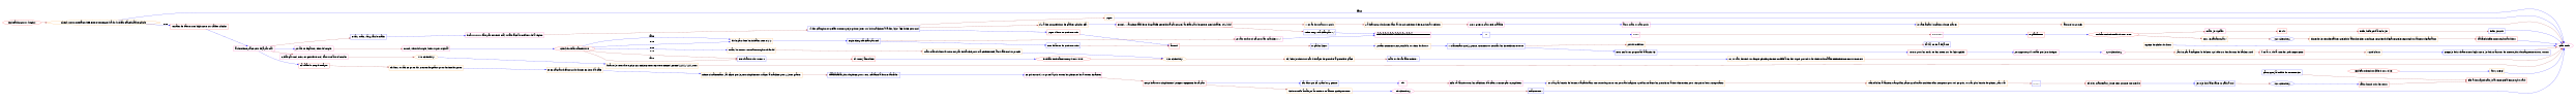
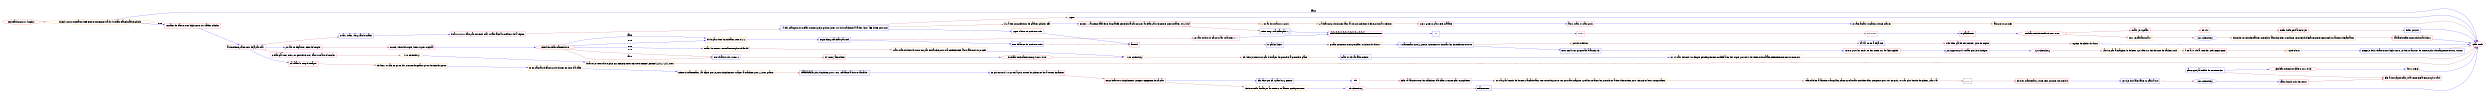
  digraph {
    fontname="DejaVu Serif"
    rankdir=LR
    node [color=darkorange fontname="DejaVu Serif" shape=box]
    edge [color=brown fontname="DejaVu Serif"]
    "AmirRank2Convo1 begins." [color=red shape=""]
    n2 [label="Check /Lotus/Interface/1999/RetroMessenger.lua for boolean PlayedCaliberChicks" shape=""]
    n3 [color=red label="t'essaies de battre mon high-score sur caliber chicks?"]
    "Chat ends." [color=deeppink shape=""]
    n5 [color=deeppink label="la deuxième place c'est déjà pas mal!"]
    n6 [color=red label="Ça valait le coup d'essayer."]
    n7 [color=deeppink label="Je vais te dépasser, tête de bougie."]
    n8 [color=blue label="Ouais, ouais, vas-y, fais le malin."]
    n9 [color=deeppink label="C'était pas moi, mec. Ou peut-être moi, dans une autre boucle?"]
    n10 [label="eh bien, tu sais ce qu'on dit, c'est en forgeant qu'on devient forgeron"]
    n11 [color=deeppink label="Ooooh, tête de bougie, hein? super original"]
    n12 [color=deeppink label="h'nawwwwww faut pas te sentir mal, tu fais face au meilleur de la région"]
    n13 [label="+10 Chemistry" shape=""]
    n14 [label="et en claquant beaucoup de thunes en jeux d'arcade"]
    n15 [color=red label="Check boolean NameFuture" shape=""]
    n16 [color=blue label="14 fois champion et c'était AVANT que je puisse jouer sur huit machines à la fois, l337 455 b055 c'est moi"]
    n17 [label="bizarre. je veux dire C'EST ÇA, RESTE LOIN DE MON HIGH SCORE SSSSSS SSSS LOL"]
    n18 [label="même si maintenant, j'ai capté que je peux simplement zzzaper la machine pour y jouer gratos."]
    n19 [label="Ouais, le \"Futur\" est tellement plus drôle lol"]
    n20 [color=blue label="Que dirais-tu de \"Zoom\"?"]
    n21 [label="dit le gars dont les initiales sont A.S.S."]
    n22 [color=red label="Super d'être un 6r05 8o11o5."]
    n23 [label="Il y a des compétitions de Caliber Chicks? Ha."]
    n24 [label="Super."]
    n25 [color=blue label="baaahahahah plus de pièces pour vous, madame la borne d'arcade!!"]
    n26 [label="ouais ouais eh bien ils ne m'ont pas embauché pour ma CRÉATIVITÉ, alors fais-moi un procès"]
    n27 [color=red label="lol zoom j'aime bien"]
    n28 [color=blue label="5up3r 53xy marchait pas mdr"]
    n29 [color=red label=attends]
    n30 [color=red label="OUAIS!! j'ai même failli être disqualifié cette fois-là parce que j'arrêtais pas de mettre mes initiales, ASS lolol"]
    n31 [color=deeppink label="ce qui est cool, vu qu'Aoi a pris toutes les pièces et les a toutes écrasées"]
    n32 [label="+20 Chemistry" shape=""]
    n33 [color=red label="Boolean AmirNameZoomy is now true." shape=""]
    n34 [color=deeppink label="Je vais te dire où ça pourrait *marcher*... ;)"]
    n35 [color=blue label="Que dirais-tu de 6r05 8o11o5?"]
    n36 [color=blue label="tu parles l33t?!"]
    n37 [color=blue label="\"Bête sexy\" marchait pas ? ;)"]
    n38 [label="... Tu as douze ans ou quoi?"]
    n39 [color=red label="ce qui était tout simplement SUPER MÉCHANT de sa part"]
    n40 [label="eh, bien joué en tout cas d'essayer de prendre la première place"]
    n41 [color=deeppink label=hahahahahahahahahahahahhahahaHAHAHAHAHHA]
-   n42 [label="putain comment c'est possible, tu viens du futur?!"]
+   n42 [label="putain comment c'est possible, tu mieux du futur?!"]
    n43 [label="y a beaucoup de choses dans la vie qui méritent d'être prises au sérieux"]
    n44 [label="Sérieux? Elle aurait pu au moins t'en laisser quelques-unes."]
    n45 [color=blue label="Pas tant que ça, quand on y pense."]
    n46 [color=blue label="mais tu devras faire mieux!!"]
    n47 [color=blue label="...."]
    n48 [color=blue label="... maintenant que j'y pense, comment tu connais les émoticônes et tout?"]
    n49 [color=deeppink label="mort, guerre, pauvreté, maladie"]
    n50 [color=deeppink label="+5 Chemistry" shape=""]
    n51 [color=deeppink label="oh?"]
    n52 [label="ou, tu sais, devenir un dingue génétiquement modifié avec des super pouvoirs de vitesse de malade FRRNRRYOOOOZZZOOOOM"]
    n53 [color=deeppink label="........."]
    n54 [color=blue label="Tous ces livres qu'Entrati a laissés ici."]
    n55 [label="Je suis médium."]
    n56 [color=deeppink label="alors ouais, tu sais quoi?"]
    n57 [color=blue label="exactement!!"]
    n58 [color=deeppink label="Elle t'a laissé toutes les machines d'arcade, n'est-ce pas? Complètes."]
    n59 [color=deeppink label="..............."]
    n60 [color=red label="\"K.O.L. pour les Nuls\" et des notes sur le \"l33t sp33k\""]
    n61 [color=blue label="ha ha, on en a déjà une"]
    n62 [label="je rate jamais l'occasion de me marrer"]
    n63 [label="Tu n'as pas besoin de bornes d'arcade dans une zone de guerre. On pourrait imaginer qu'elles seraient les premières à être démontées pour récupérer leurs composants."]
    n64 [color=red label="tu plaisantes?"]
    n65 [color=deeppink label="Je suppose qu’il voulait que je m’intègre."]
+   n66 [color=deeppink label="très bien, garde tes secrets, je m'en cogne"]
    n67 [label="fais-moi un procès"]
    n68 [label="Mais elle les a laissées tranquilles parce qu'elle sait combien elles comptent pour toi. Et puis, tu n'as plus besoin de pièces, pas vrai?"]
    n69 [color=red label="Boolean AmirFirstFlirt is now true." shape=""]
    n70 [color=deeppink label="+20 Chemistry" shape=""]
    n71 [label="espèce de chelou du futur"]
    n72 [color=blue label=".........."]
    n73 [label="Non, je plaisante pas :)"]
    n74 [color=deeppink label="Ouais, je rigolais."]
    n75 [label="j'arrive pas à imaginer le dokteur qui rôde sur des forums de hackers mdr"]
    n76 [color=red label="eh très, maintenant, je me sens comme une merde"]
    n77 [color=blue label="+20 Chemistry" shape=""]
    n78 [color=red label="oh. ok."]
    n79 [color=red label="il en a vu, de la *merde* ptdr BIEN FAIT"]
    n80 [color=blue label="je re je dois aller faire un câlin à Aoi"]
    n81 [label="ohmerde je viensderéaliser quejedois allerchercher monlinge, cequiestdrôleparcequeje neporteplusvraiment depantalons"]
    n82 [color=red label="enfin, belle perf avec le jeu"]
    n83 [label="...quel clown"]
    n84 [color=blue label="+20 Chemistry" shape=""]
    n85 [color=red label="hahajedoisfileronsevoitplustardokA+"]
    n86 [color=blue label="enfin, je crois"]
    n87 [color=blue label="BREF je dois rebattre mon high score, je dois m'assurer de mettre plus de marge entre nous, OK A+"]
    n88 [color=red label="câlin donné. suis de retour"]
    n89 [color=red label="elle a rien capté mais je la remercierai encore plus tard"]
    n90 [color=blue label="parce que j'ai oublié de te remercier"]
    n91 [color=red label="Boolean AoiAmirArcade is now true." shape=""]
    n92 [label="alors, merci"]
    "AmirRank2Convo1 begins." -> n2
    n2 -> n3 [color=blue label=true]
    n2 -> "Chat ends." [color=blue label=false]
    n3 -> n5 [color=blue]
    n5 -> n6 [color=blue]
    n5 -> n7 [color=blue]
    n5 -> n8
    n5 -> n9
    n6 -> n10
    n7 -> n11
    n8 -> n12 [color=blue]
    n9 -> n13
    n10 -> n14 [color=blue]
    n11 -> n15 [color=blue]
    n12 -> n16
    n13 -> n17 [color=blue]
    n14 -> n18 [color=blue]
    n15 -> n19 [color=blue label=true]
    n15 -> n20 [label=true]
    n15 -> n20 [label=false]
    n15 -> n21 [color=blue label=true]
    n15 -> n21 [color=blue label=false]
    n16 -> n22 [color=blue]
    n16 -> n23
    n16 -> n24
    n17 -> "Chat ends."
    n18 -> n25
    n19 -> n26
    n20 -> n27
    n21 -> n28 [color=blue]
    n22 -> n29 [color=blue]
    n23 -> n30 [color=blue]
    n24 -> "Chat ends." [color=blue]
    n25 -> n31 [color=blue]
    n26 -> n32 [color=blue]
    n27 -> n33 [color=blue]
    n28 -> n34
    n28 -> n35 [color=blue]
    n29 -> n36
    n30 -> n37
    n30 -> n38
    n31 -> n39
    n32 -> n40
    n33 -> n32
    n34 -> n41 [color=blue]
    n35 -> n29
    n36 -> n42 [color=blue]
    n37 -> n41 [color=blue]
    n38 -> n43
    n39 -> n44
    n39 -> n45 [color=blue]
    n40 -> n46
    n41 -> n47 [color=blue]
    n42 -> n48 [color=blue]
    n43 -> n49
    n44 -> n50 [color=blue]
    n45 -> n51 [color=blue]
    n46 -> n52 [color=blue]
    n47 -> n53 [color=blue]
    n48 -> n54 [color=blue]
    n48 -> n55
    n49 -> n56 [color=blue]
    n50 -> n57
    n51 -> n58
    n52 -> "Chat ends."
    n53 -> n59
    n54 -> n60 [color=blue]
    n55 -> n61
    n56 -> n62 [color=blue]
    n57 -> "Chat ends." [color=blue]
    n58 -> n63 [color=blue]
    n59 -> n64 [color=blue]
    n60 -> n65 [color=blue]
+   n61 -> n66
    n62 -> n67
    n63 -> n68
    n64 -> n69 [color=blue]
    n65 -> n70 [color=blue]
+   n66 -> n71
    n67 -> "Chat ends."
    n68 -> n72
    n69 -> n73
    n69 -> n74
    n70 -> n75
    n71 -> "Chat ends." [color=blue]
    n72 -> n76
    n73 -> n77
    n74 -> n78
    n75 -> n79
    n76 -> n80 [color=blue]
    n77 -> n81
    n78 -> n82
    n79 -> n83
    n80 -> n84
    n81 -> n85
    n82 -> n86
    n83 -> n87 [color=blue]
    n84 -> n88 [color=blue]
    n85 -> "Chat ends." [color=blue]
    n86 -> "Chat ends." [color=blue]
    n87 -> "Chat ends."
    n88 -> n89
    n90 -> n89
+   n90 -> n91 [color=blue]
    n91 -> n92 [color=blue]
    n92 -> "Chat ends." [color=blue]
  }
